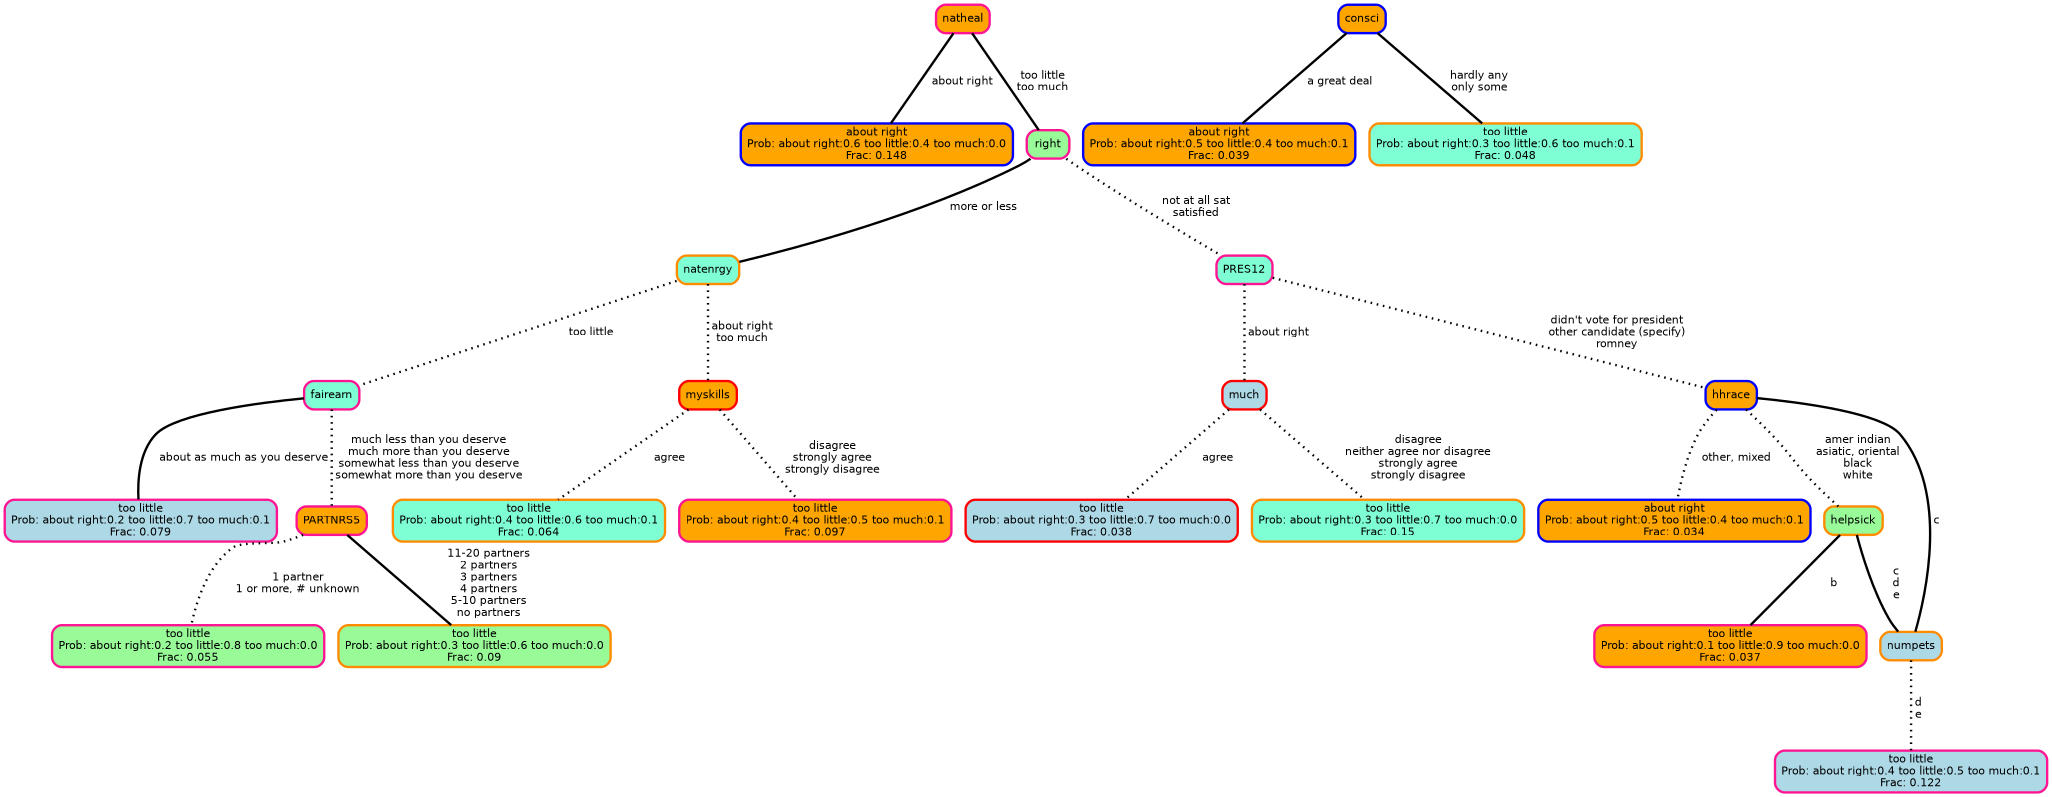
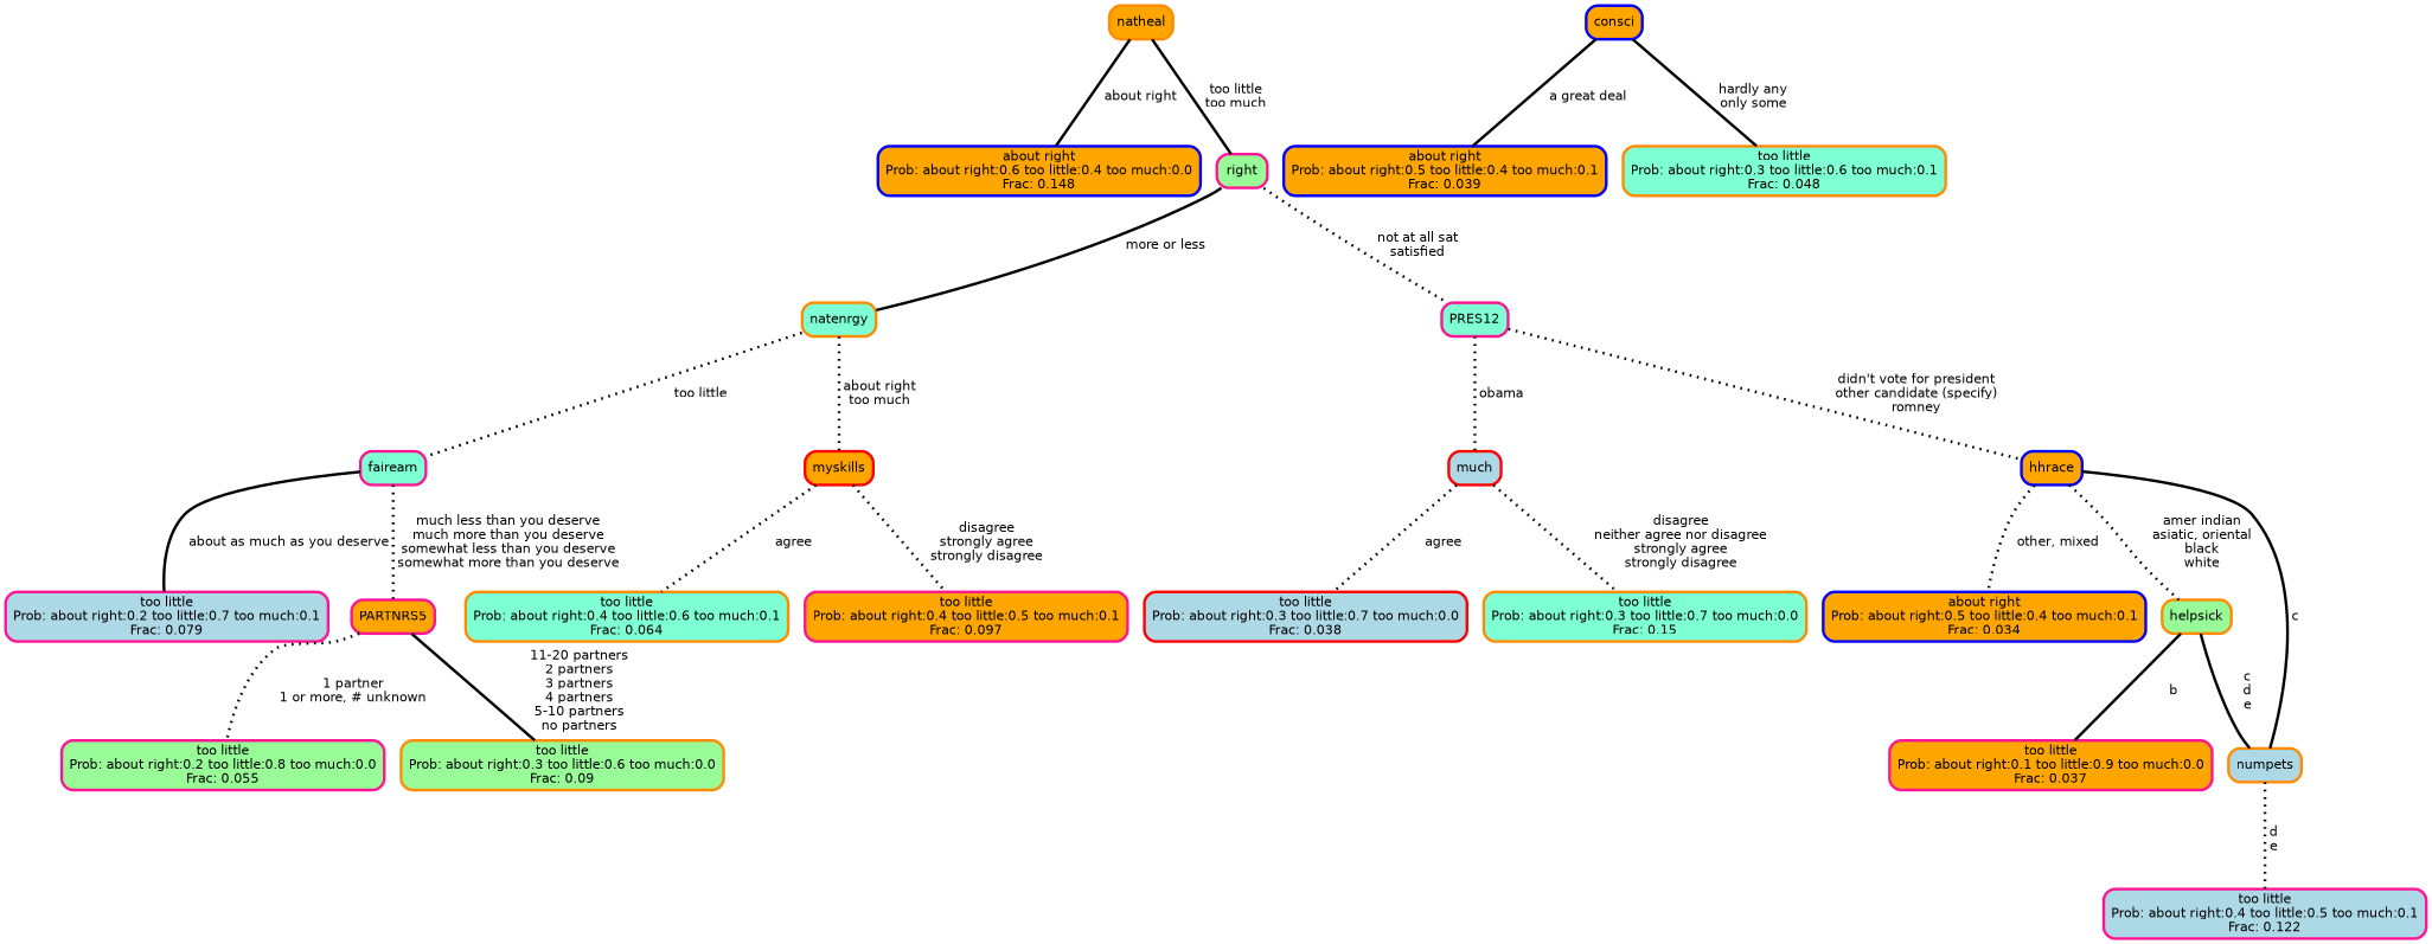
  graph {
    ranksep="0 equally"
    splines=straight
    node [color=deeppink fillcolor=orange fontcolor=black fontname=helvetica penwidth=3 shape=box style="filled, rounded"]
    edge [color=black fontname=helvetica penwidth=3 style=dotted]
    n1 [color=blue label="about right\nProb: about right:0.6 too little:0.4 too much:0.0\nFrac: 0.148"]
-   n2 [label=natheal]
+   n2 [color=darkorange label=natheal]
    n3 [fillcolor=palegreen label=right]
    n4 [color=darkorange fillcolor=aquamarine label=natenrgy]
    n5 [fillcolor=aquamarine label=PRES12]
    n6 [fillcolor=lightblue label="too little\nProb: about right:0.2 too little:0.7 too much:0.1\nFrac: 0.079"]
    n7 [fillcolor=aquamarine label=fairearn]
    n8 [label=PARTNRS5]
    n9 [fillcolor=palegreen label="too little\nProb: about right:0.2 too little:0.8 too much:0.0\nFrac: 0.055"]
    n10 [color=darkorange fillcolor=palegreen label="too little\nProb: about right:0.3 too little:0.6 too much:0.0\nFrac: 0.09"]
    n11 [color=red label=myskills]
    n12 [color=darkorange fillcolor=aquamarine label="too little\nProb: about right:0.4 too little:0.6 too much:0.1\nFrac: 0.064"]
    n13 [label="too little\nProb: about right:0.4 too little:0.5 too much:0.1\nFrac: 0.097"]
    n14 [color=red fillcolor=lightblue label=much]
    n15 [color=blue label=hhrace]
    n16 [color=red fillcolor=lightblue label="too little\nProb: about right:0.3 too little:0.7 too much:0.0\nFrac: 0.038"]
    n17 [color=darkorange fillcolor=aquamarine label="too little\nProb: about right:0.3 too little:0.7 too much:0.0\nFrac: 0.15"]
    n18 [color=blue label="about right\nProb: about right:0.5 too little:0.4 too much:0.1\nFrac: 0.034"]
    n19 [color=darkorange fillcolor=palegreen label=helpsick]
    n20 [label="too little\nProb: about right:0.1 too little:0.9 too much:0.0\nFrac: 0.037"]
    n21 [color=darkorange fillcolor=lightblue label=numpets]
    n22 [fillcolor=lightblue label="too little\nProb: about right:0.4 too little:0.5 too much:0.1\nFrac: 0.122"]
    n23 [color=blue label="about right\nProb: about right:0.5 too little:0.4 too much:0.1\nFrac: 0.039"]
    n24 [color=blue label=consci]
    n25 [color=darkorange fillcolor=aquamarine label="too little\nProb: about right:0.3 too little:0.6 too much:0.1\nFrac: 0.048"]
    subgraph sub_1 {
      rank=same
    }
    n2 -- n1 [label=" about right" style=bold]
    n2 -- n3 [label=" too little\n too much" style=bold]
    n3 -- n4 [label=" more or less" style=bold]
    n3 -- n5 [label=" not at all sat\n satisfied"]
    n4 -- n7 [label=" too little"]
    n4 -- n11 [label=" about right\n too much"]
-   n5 -- n14 [label=" about right"]
+   n5 -- n14 [label=" obama"]
    n5 -- n15 [label=" didn't vote for president\n other candidate (specify)\n romney"]
    n7 -- n6 [label=" about as much as you deserve" style=bold]
    n7 -- n8 [label=" much less than you deserve\n much more than you deserve\n somewhat less than you deserve\n somewhat more than you deserve"]
    n8 -- n9 [label=" 1 partner\n 1 or more, # unknown"]
    n8 -- n10 [label=" 11-20 partners\n 2 partners\n 3 partners\n 4 partners\n 5-10 partners\n no partners" style=bold]
    n11 -- n12 [label=" agree"]
    n11 -- n13 [label=" disagree\n strongly agree\n strongly disagree"]
    n14 -- n16 [label=" agree"]
    n14 -- n17 [label=" disagree\n neither agree nor disagree\n strongly agree\n strongly disagree"]
    n15 -- n18 [label=" other, mixed"]
    n15 -- n19 [label=" amer indian\n asiatic, oriental\n black\n white"]
    n19 -- n20 [label=" b" style=bold]
    n19 -- n21 [label=" c\n d\n e" style=bold]
    n21 -- n15 [label=" c" style=bold]
    n21 -- n22 [label=" d\n e"]
    n24 -- n23 [label=" a great deal" style=bold]
    n24 -- n25 [label=" hardly any\n only some" style=bold]
  }
